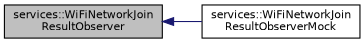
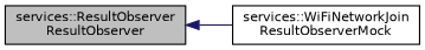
  digraph {
    rankdir=LR
    node [color=black fontname=Helvetica fontsize=10 shape=record style=filled]
-   n1 [fillcolor=grey75 fontcolor=black height=0.2 label="services::WiFiNetworkJoin\lResultObserver" width=0.4]
+   n1 [fillcolor=grey75 fontcolor=black height=0.2 label="services::ResultObserver\lResultObserver" width=0.4]
    n2 [fillcolor=white height=0.2 label="services::WiFiNetworkJoin\lResultObserverMock" width=0.4]
    n1 -> n2 [color=midnightblue dir=back fontname=Helvetica fontsize=10 labelfontname=Helvetica labelfontsize=10 style=solid]
  }
